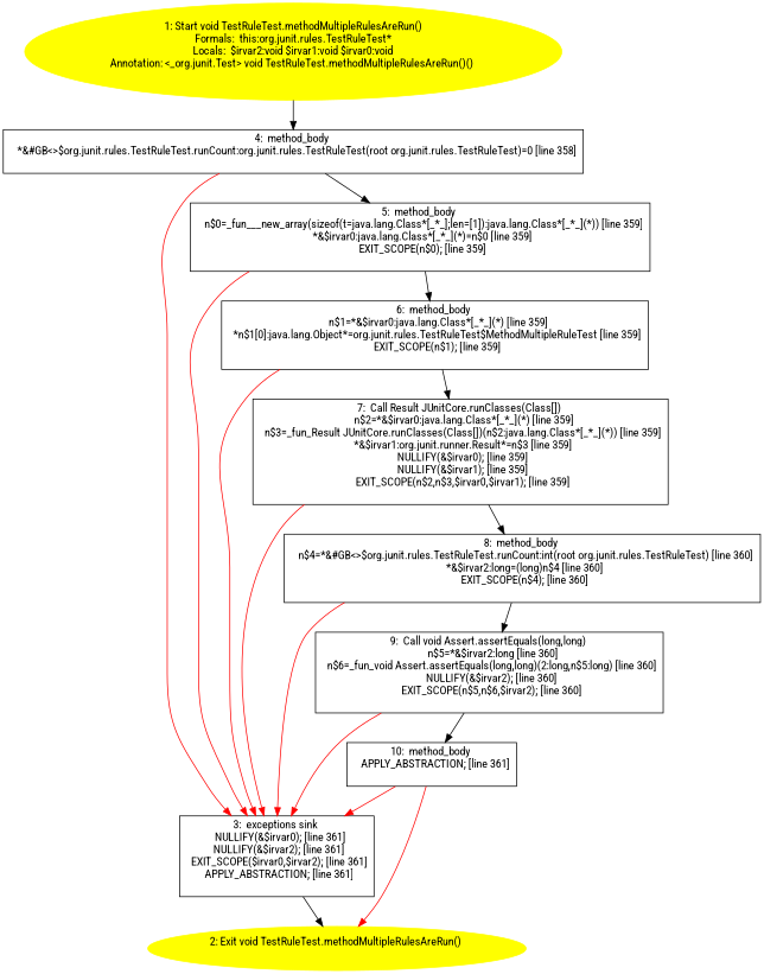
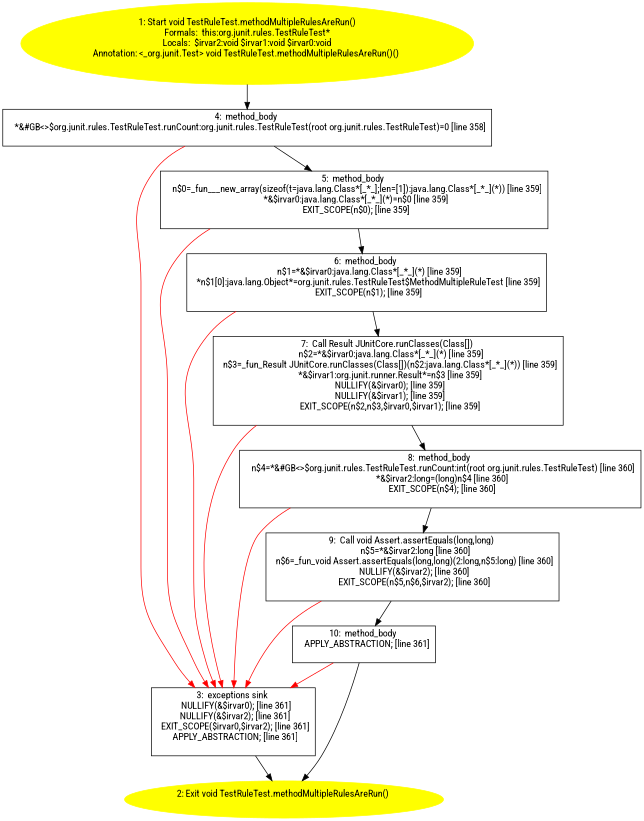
  digraph {
    fontname="Roboto Condensed"
    node [fontname="Roboto Condensed" shape=box]
    edge [fontname="Roboto Condensed"]
    n1 [color=yellow label="1: Start void TestRuleTest.methodMultipleRulesAreRun()\nFormals:  this:org.junit.rules.TestRuleTest*\nLocals:  $irvar2:void $irvar1:void $irvar0:void\nAnnotation: <_org.junit.Test> void TestRuleTest.methodMultipleRulesAreRun()() \n  " style=filled shape=""]
    n2 [label="4:  method_body \n   *&#GB<>$org.junit.rules.TestRuleTest.runCount:org.junit.rules.TestRuleTest(root org.junit.rules.TestRuleTest)=0 [line 358]\n "]
    n3 [label="3:  exceptions sink \n   NULLIFY(&$irvar0); [line 361]\n  NULLIFY(&$irvar2); [line 361]\n  EXIT_SCOPE($irvar0,$irvar2); [line 361]\n  APPLY_ABSTRACTION; [line 361]\n "]
    n4 [label="5:  method_body \n   n$0=_fun___new_array(sizeof(t=java.lang.Class*[_*_];len=[1]):java.lang.Class*[_*_](*)) [line 359]\n  *&$irvar0:java.lang.Class*[_*_](*)=n$0 [line 359]\n  EXIT_SCOPE(n$0); [line 359]\n "]
    n5 [color=yellow label="2: Exit void TestRuleTest.methodMultipleRulesAreRun() \n  " style=filled shape=""]
    n6 [label="6:  method_body \n   n$1=*&$irvar0:java.lang.Class*[_*_](*) [line 359]\n  *n$1[0]:java.lang.Object*=org.junit.rules.TestRuleTest$MethodMultipleRuleTest [line 359]\n  EXIT_SCOPE(n$1); [line 359]\n "]
    n7 [label="7:  Call Result JUnitCore.runClasses(Class[]) \n   n$2=*&$irvar0:java.lang.Class*[_*_](*) [line 359]\n  n$3=_fun_Result JUnitCore.runClasses(Class[])(n$2:java.lang.Class*[_*_](*)) [line 359]\n  *&$irvar1:org.junit.runner.Result*=n$3 [line 359]\n  NULLIFY(&$irvar0); [line 359]\n  NULLIFY(&$irvar1); [line 359]\n  EXIT_SCOPE(n$2,n$3,$irvar0,$irvar1); [line 359]\n "]
    n8 [label="8:  method_body \n   n$4=*&#GB<>$org.junit.rules.TestRuleTest.runCount:int(root org.junit.rules.TestRuleTest) [line 360]\n  *&$irvar2:long=(long)n$4 [line 360]\n  EXIT_SCOPE(n$4); [line 360]\n "]
    n9 [label="9:  Call void Assert.assertEquals(long,long) \n   n$5=*&$irvar2:long [line 360]\n  n$6=_fun_void Assert.assertEquals(long,long)(2:long,n$5:long) [line 360]\n  NULLIFY(&$irvar2); [line 360]\n  EXIT_SCOPE(n$5,n$6,$irvar2); [line 360]\n "]
    n10 [label="10:  method_body \n   APPLY_ABSTRACTION; [line 361]\n "]
    n1 -> n2
    n2 -> n3 [color=red]
    n2 -> n4
    n3 -> n5
    n4 -> n3 [color=red]
    n4 -> n6
    n6 -> n3 [color=red]
    n6 -> n7
    n7 -> n3 [color=red]
    n7 -> n8
    n8 -> n3 [color=red]
    n8 -> n9
    n9 -> n3 [color=red]
    n9 -> n10
    n10 -> n3 [color=red]
-   n10 -> n5 [color=red]
+   n10 -> n5
  }
